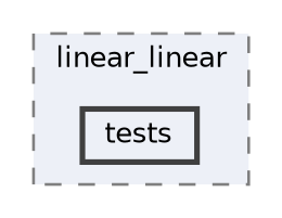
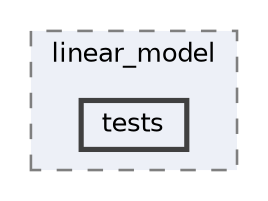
  digraph {
    compound=true
    n1 [color=grey25 fillcolor="#edf0f7" fontname=Helvetica fontsize=10 height=0.2 label=tests shape=box style="filled,bold" width=0.4]
    subgraph cluster_1 {
      bgcolor="#edf0f7"
      fontname=Helvetica
      fontsize=10
-     label=linear_linear
+     label=linear_model
      pencolor=grey50
      style="filled,dashed"
      n1
    }
  }
